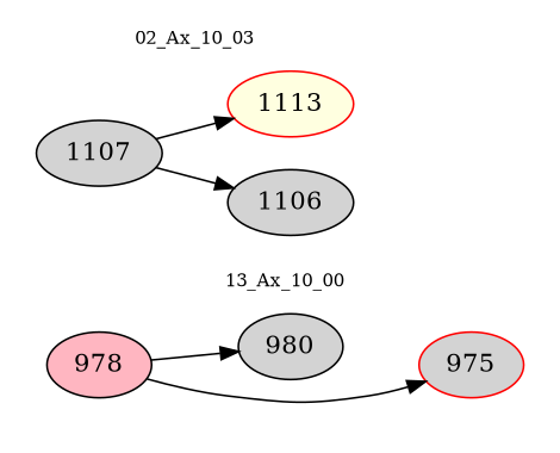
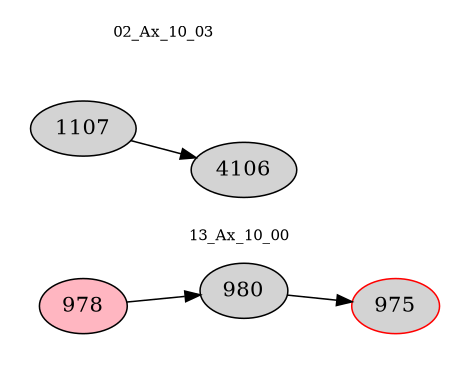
  digraph {
    rankdir=LR
    node [color=black fillcolor=lightgrey style=filled]
    edge [color=black]
    n1 [fillcolor=lightpink label=978]
    n2 [color=red label=975]
    n3 [label=980]
    n4 [label=1107]
-   n5 [label=1106]
-   n6 [color=red fillcolor=lightyellow label=1113]
+   n5 [label=4106]
    subgraph cluster_1 {
      color=white
      fontsize=10
      label="13_Ax_10_00"
      n1
      n2
      n3
    }
    subgraph cluster_2 {
      color=white
      fontsize=10
      label="02_Ax_10_03"
      n4
      n5
-     n6
    }
-   n1 -> n2
+   n3 -> n2
    n1 -> n3
    n4 -> n5
-   n4 -> n6
  }
